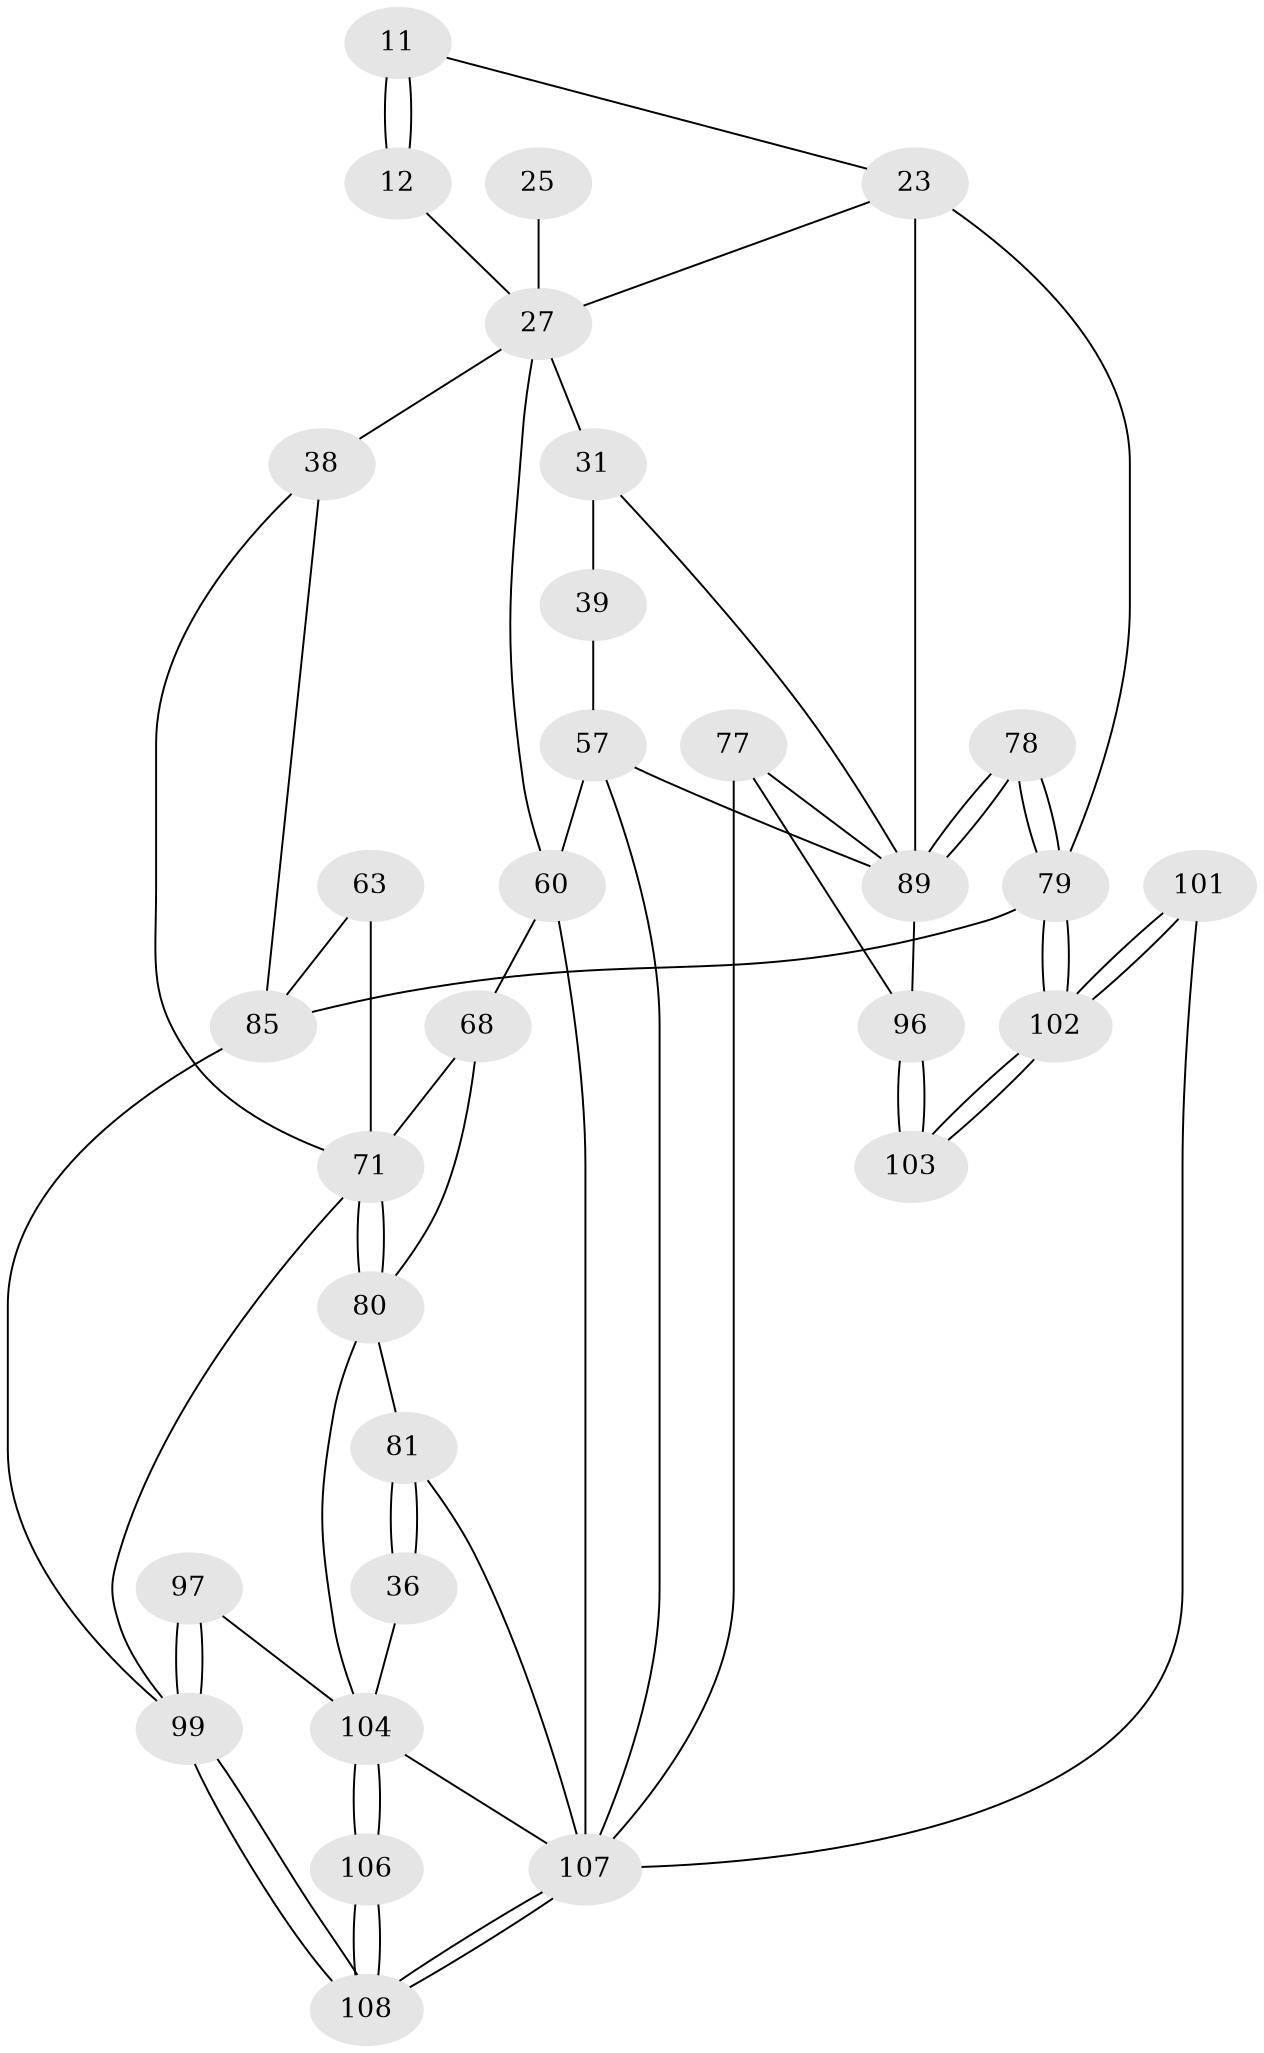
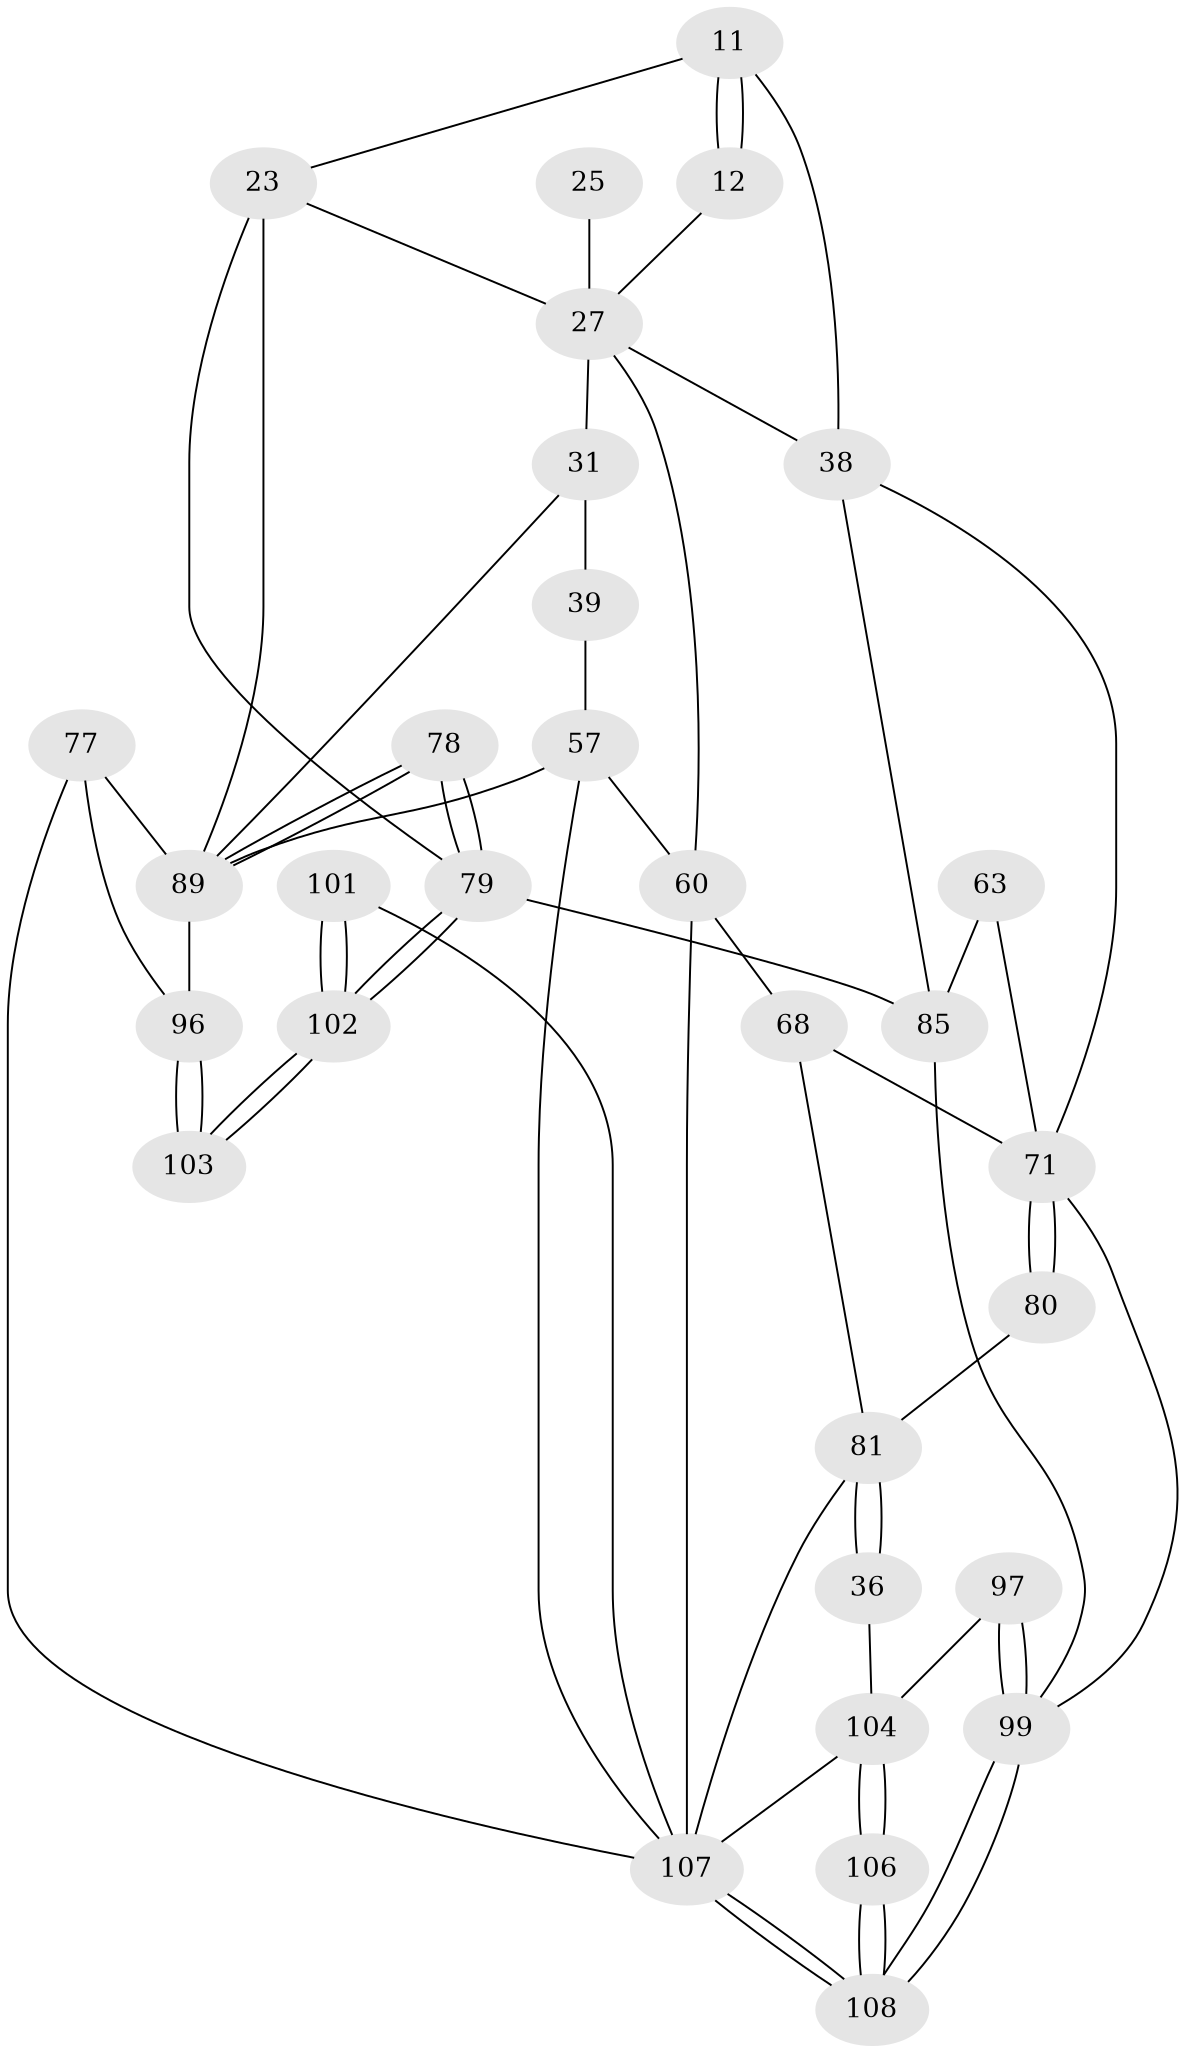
  graph {
    node [color=gray90 style=filled]
    11 [super="+2+8"]
    12
    23 [super="+22+15"]
    38 [super="+17+13"]
    27 [super="+26+21+24"]
    79 [super="+6"]
    89 [super="+73+74+72"]
    71 [super="+65+61"]
    85 [super="+5"]
    31 [super="+30"]
    60 [super="+55+49+42"]
    102
    96 [super="+87+88"]
    25
    39 [super="+35"]
    107 [super="+105+100+94"]
    68 [super="+59+58+41"]
    57 [super="+50+51+56+48+47"]
    80
    99 [super="+95+82"]
    63 [super="+62+45+29+53+52"]
    108
    81 [super="+69+70"]
    n24 [label=36]
    104 [super="+92+91+98+84"]
    77 [super="+76"]
    103
    78
    106
    97 [super="+83"]
    101
    11 -- 12 [weight=2]
    11 -- 12
    11 -- 23
+   11 -- 38 [weight=2]
    12 -- 27
    23 -- 27
    23 -- 79 [weight=2]
    23 -- 89 [weight=2]
    38 -- 71
    38 -- 85
    27 -- 38 [weight=2]
    27 -- 31
    27 -- 60
    79 -- 85 [weight=2]
    79 -- 102
    79 -- 102
    89 -- 96
    71 -- 80
    71 -- 80
    71 -- 99
    85 -- 99
    31 -- 89
    31 -- 39 [weight=2]
    60 -- 107
    60 -- 68 [weight=2]
    102 -- 103
    102 -- 103
    96 -- 103 [weight=2]
    96 -- 103
    25 -- 27 [weight=3]
    39 -- 57 [weight=2]
    107 -- 108
    107 -- 108
    68 -- 71 [weight=3]
-   68 -- 80
+   68 -- 81
    57 -- 89 [weight=2]
    57 -- 60 [weight=3]
    57 -- 107 [weight=2]
    80 -- 81
-   80 -- 104
    99 -- 108
    99 -- 108
    63 -- 71 [weight=2]
    63 -- 85 [weight=2]
    81 -- 107
    81 -- n24 [weight=2]
    81 -- n24
    n24 -- 104
    104 -- 107 [weight=2]
    104 -- 106 [weight=2]
    104 -- 106
    77 -- 89
    77 -- 96 [weight=2]
    77 -- 107
    78 -- 79
    78 -- 79
    78 -- 89 [weight=2]
    78 -- 89
    106 -- 108
    106 -- 108
    97 -- 99 [weight=2]
    97 -- 99
    97 -- 104 [weight=2]
    101 -- 102
    101 -- 102
    101 -- 107 [weight=2]
  }
